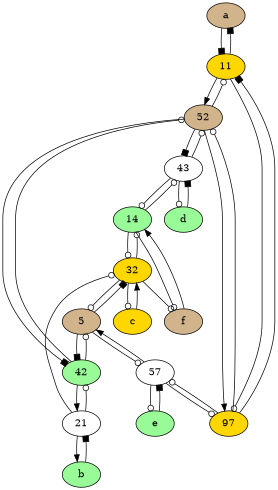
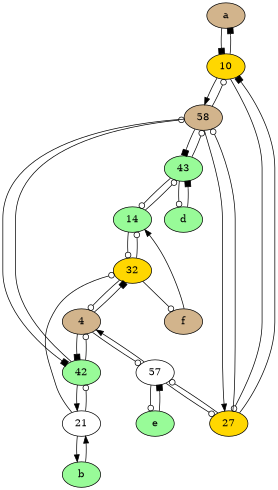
  digraph {
    node [fillcolor=palegreen style=filled]
    edge [arrowhead=odot]
    a [fillcolor=tan]
-   10 [fillcolor=gold label=11]
-   27 [fillcolor=gold label=97]
-   52 [fillcolor=tan]
+   10 [fillcolor=gold]
+   27 [fillcolor=gold]
+   52 [fillcolor=tan label=58]
    21 [fillcolor=white]
    32 [fillcolor=gold]
    42
    b
    14
    f [fillcolor=tan]
-   5 [fillcolor=tan]
-   c [fillcolor=gold]
-   43 [fillcolor=white]
+   5 [fillcolor=tan label=4]
+   43
    d
    57 [fillcolor=white]
    e
    a -> 10 [arrowhead=box]
    10 -> a [arrowhead=box]
    10 -> 27
    10 -> 52 [arrowhead=normal]
    27 -> 10 [arrowhead=box]
    27 -> 52
    27 -> 57
    52 -> 10
    52 -> 27 [arrowhead=normal]
    52 -> 42 [arrowhead=box]
    52 -> 43 [arrowhead=box]
    21 -> 32
    21 -> 42
    21 -> b [arrowhead=normal]
    32 -> 14
    32 -> f
    32 -> 5
-   32 -> c
    42 -> 52
    42 -> 21 [arrowhead=normal]
    42 -> 5
-   b -> 21 [arrowhead=box]
+   b -> 21 [arrowhead=normal]
    14 -> 32
-   14 -> f
    14 -> 43
    f -> 14 [arrowhead=normal]
    5 -> 32 [arrowhead=box]
    5 -> 42 [arrowhead=box]
    5 -> 57
-   c -> 32 [arrowhead=normal]
    43 -> 52
    43 -> 14
    43 -> d
    d -> 43 [arrowhead=box]
    57 -> 27
    57 -> 5 [arrowhead=normal]
    57 -> e
    e -> 57 [arrowhead=box]
  }
